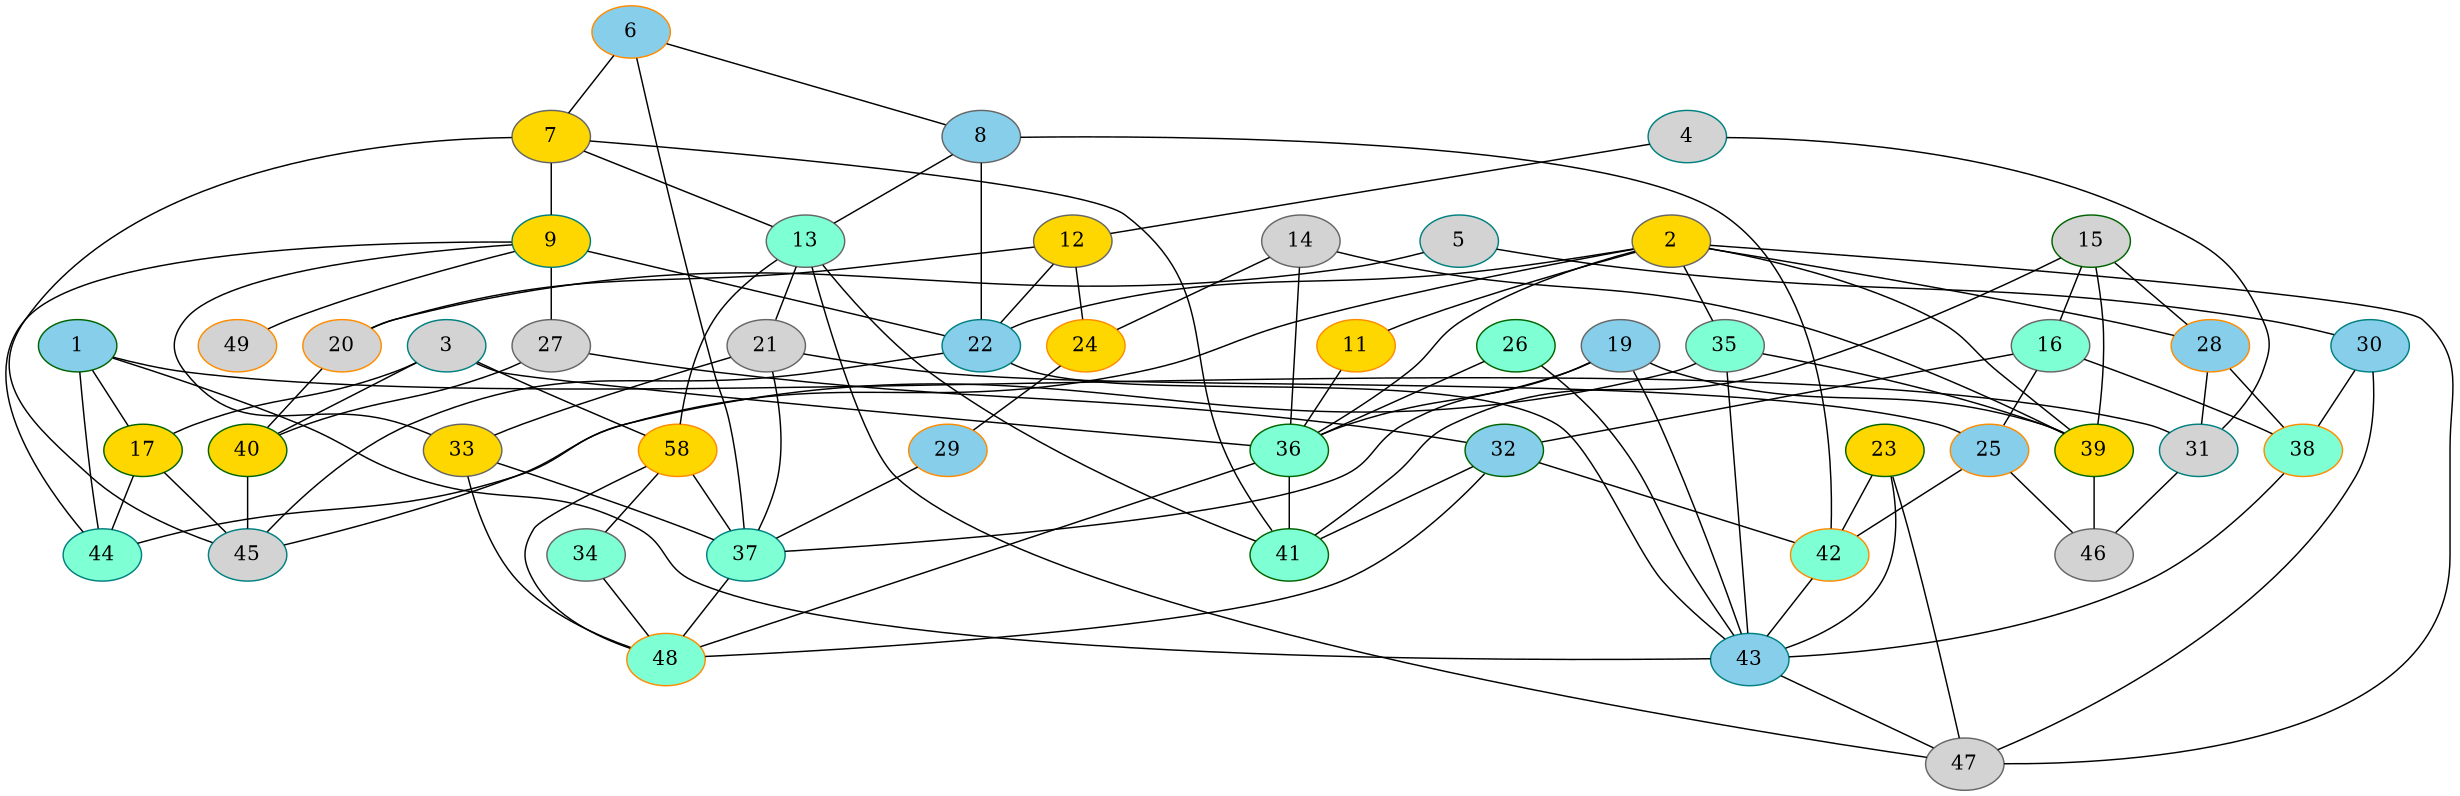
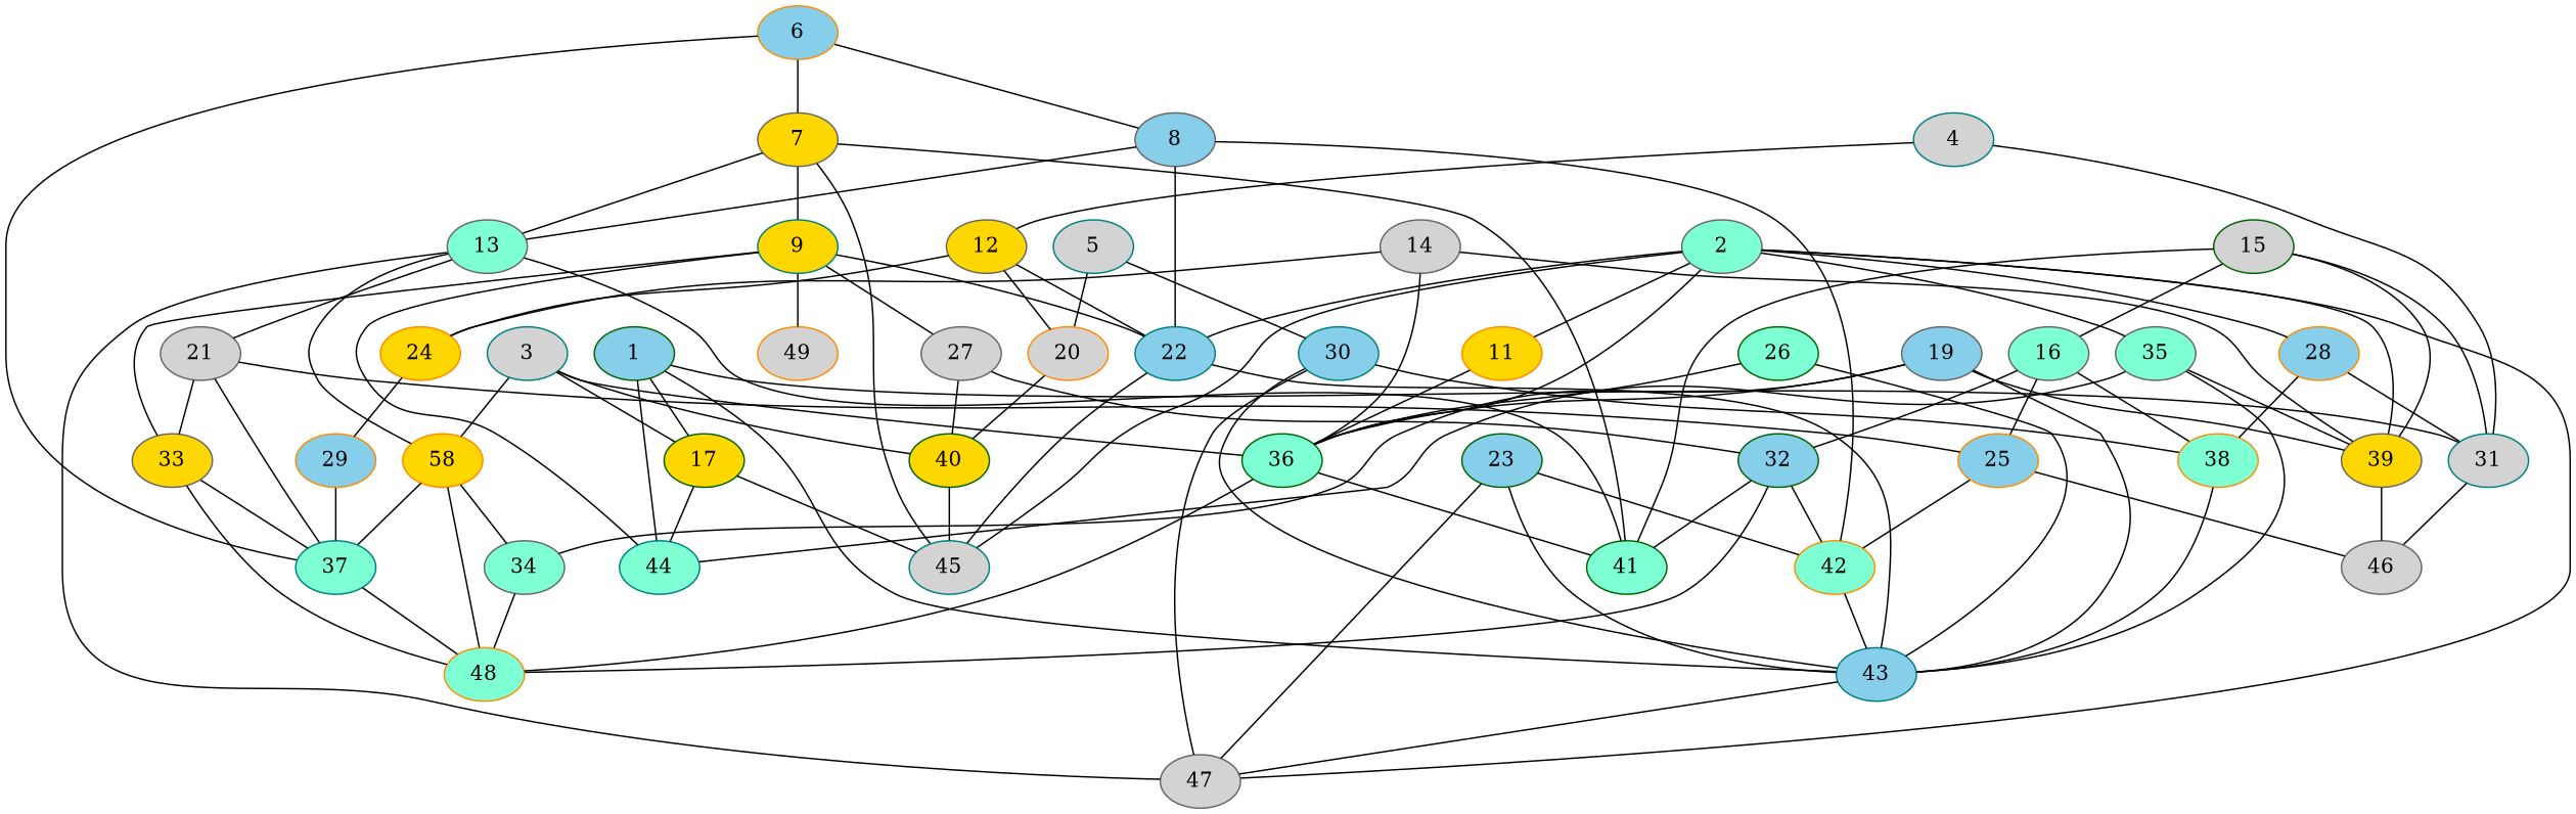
  graph {
    node [color=gray40 fillcolor=lightgrey style=filled]
    edge [weight=1.0]
    1 [color=darkgreen fillcolor=skyblue]
    17 [color=darkgreen fillcolor=gold]
    31 [color=teal]
    43 [color=teal fillcolor=skyblue]
    44 [color=teal fillcolor=aquamarine]
    45 [color=teal]
    46
    47
-   2 [fillcolor=gold]
+   2 [fillcolor=aquamarine]
    11 [color=darkorange fillcolor=gold]
    22 [color=teal fillcolor=skyblue]
    28 [color=darkorange fillcolor=skyblue]
    35 [fillcolor=aquamarine]
    36 [color=darkgreen fillcolor=aquamarine]
-   39 [color=darkgreen fillcolor=gold]
+   39 [fillcolor=gold]
    38 [color=darkorange fillcolor=aquamarine]
    41 [color=darkgreen fillcolor=aquamarine]
    48 [color=darkorange fillcolor=aquamarine]
    3 [color=teal]
    n20 [color=darkorange fillcolor=gold label=58]
    40 [color=darkgreen fillcolor=gold]
    37 [color=teal fillcolor=aquamarine]
    34 [fillcolor=aquamarine]
    4 [color=teal]
    12 [fillcolor=gold]
    20 [color=darkorange]
    24 [color=darkorange fillcolor=gold]
    5 [color=teal]
    30 [color=teal fillcolor=skyblue]
    6 [color=darkorange fillcolor=skyblue]
    7 [fillcolor=gold]
    8 [fillcolor=skyblue]
    9 [color=teal fillcolor=gold]
    13 [fillcolor=aquamarine]
    42 [color=darkorange fillcolor=aquamarine]
    27
    33 [fillcolor=gold]
    49 [color=darkorange]
    21
    32 [color=darkgreen fillcolor=skyblue]
    29 [color=darkorange fillcolor=skyblue]
    25 [color=darkorange fillcolor=skyblue]
    14
    15 [color=darkgreen]
    16 [fillcolor=aquamarine]
    19 [fillcolor=skyblue]
-   23 [color=darkgreen fillcolor=gold]
+   23 [color=darkgreen fillcolor=skyblue]
    26 [color=darkgreen fillcolor=aquamarine]
    1 -- 17
    1 -- 31
    1 -- 43
    1 -- 44
    17 -- 44
    17 -- 45
    31 -- 46 [weight=2.0]
    43 -- 47
    2 -- 45
    2 -- 47
    2 -- 11
    2 -- 22
    2 -- 28
    2 -- 35
    2 -- 36
    2 -- 39
    11 -- 36
    22 -- 43
    22 -- 45
    28 -- 31 [weight=2.0]
    28 -- 38
    35 -- 43
    35 -- 44
    35 -- 39
    36 -- 41 [weight=2.0]
    36 -- 48
    39 -- 46
    38 -- 43
    3 -- 17
    3 -- 36
    3 -- n20 [weight=2.0]
    3 -- 40
    n20 -- 48
    n20 -- 37 [weight=2.0]
    n20 -- 34
    40 -- 45
    37 -- 48
    34 -- 48
    4 -- 31
    4 -- 12
    12 -- 22
    12 -- 20
    12 -- 24
    20 -- 40
    24 -- 29
    5 -- 20
    5 -- 30
+   30 -- 43
    30 -- 47
    30 -- 38 [weight=2.0]
    6 -- 37
    6 -- 7
    6 -- 8
    7 -- 45
    7 -- 41
    7 -- 9 [weight=2.0]
    7 -- 13
    8 -- 22 [weight=2.0]
    8 -- 13
    8 -- 42
    9 -- 44
    9 -- 22 [weight=2.0]
    9 -- 27
    9 -- 33
    9 -- 49 [weight=2.0]
    13 -- 47
    13 -- 41
    13 -- n20
    13 -- 21
    42 -- 43
    27 -- 40
    27 -- 32 [weight=2.0]
    33 -- 48
    33 -- 37
    21 -- 37
    21 -- 33
    21 -- 25
    32 -- 41
    32 -- 48
    32 -- 42
    29 -- 37
    25 -- 46 [weight=2.0]
    25 -- 42
    14 -- 36
    14 -- 39
    14 -- 24
-   15 -- 28
+   15 -- 31
    15 -- 39
    15 -- 41
    15 -- 16
    16 -- 38
    16 -- 32
    16 -- 25
    19 -- 43
    19 -- 36
    19 -- 39
-   19 -- 37
+   19 -- 34
    23 -- 43
    23 -- 47
    23 -- 42
    26 -- 43
    26 -- 36
  }
